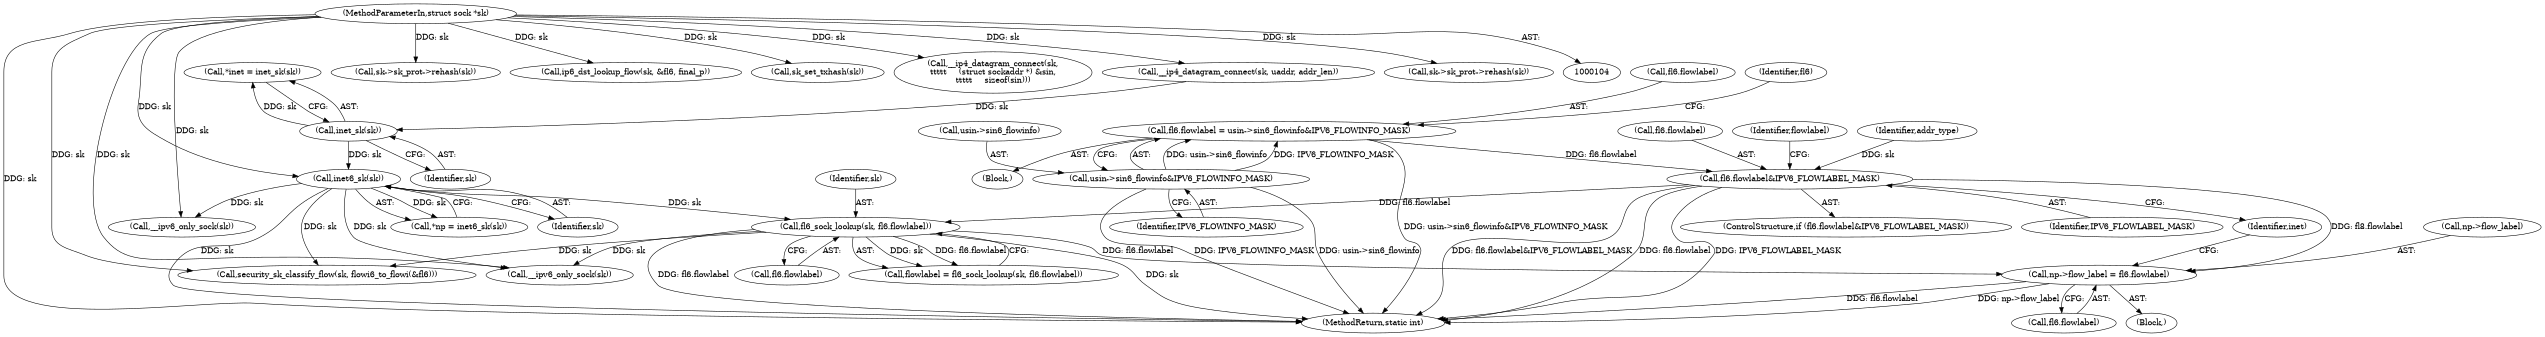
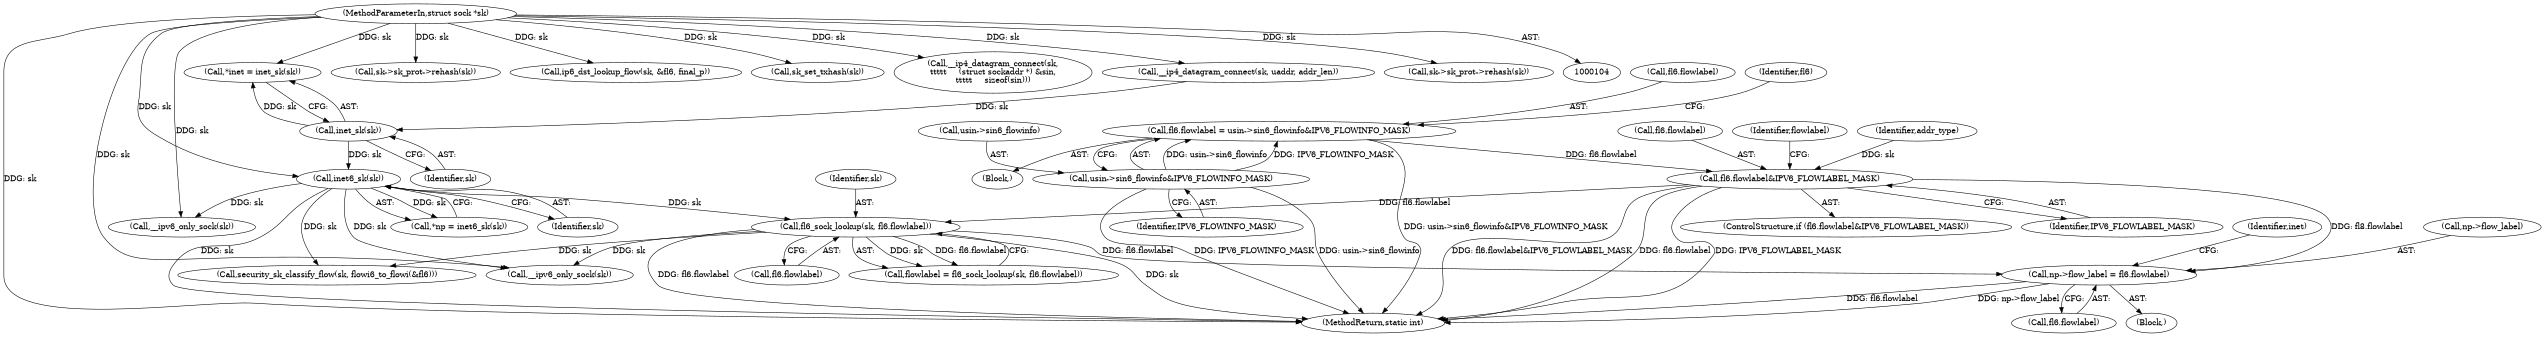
  digraph {
    n1 [label="(Call,np->flow_label = fl6.flowlabel)"]
    n2 [label="(MethodReturn,static int)"]
    n3 [label="(Call,fl6.flowlabel)"]
    n4 [label="(Block,)"]
    n5 [label="(Call,fl6.flowlabel&IPV6_FLOWLABEL_MASK)"]
    n6 [label="(Call,fl6_sock_lookup(sk, fl6.flowlabel))"]
    n7 [label="(ControlStructure,if (fl6.flowlabel&IPV6_FLOWLABEL_MASK))"]
    n8 [label="(Identifier,IPV6_FLOWLABEL_MASK)"]
    n9 [label="(Call,fl6.flowlabel)"]
    n10 [label="(Call,flowlabel = fl6_sock_lookup(sk, fl6.flowlabel))"]
    n11 [label="(Call,security_sk_classify_flow(sk, flowi6_to_flowi(&fl6)))"]
    n12 [label="(Call,__ipv6_only_sock(sk))"]
    n13 [label="(Call,fl6.flowlabel = usin->sin6_flowinfo&IPV6_FLOWINFO_MASK)"]
    n14 [label="(Call,usin->sin6_flowinfo&IPV6_FLOWINFO_MASK)"]
    n15 [label="(Block,)"]
    n16 [label="(Identifier,IPV6_FLOWINFO_MASK)"]
    n17 [label="(Call,inet6_sk(sk))"]
    n18 [label="(Call,*np = inet6_sk(sk))"]
    n19 [label="(Identifier,sk)"]
    n20 [label="(Call,__ipv6_only_sock(sk))"]
    n21 [label="(Call,inet_sk(sk))"]
    n22 [label="(Call,*inet = inet_sk(sk))"]
    n23 [label="(Identifier,sk)"]
    n24 [label="(MethodParameterIn,struct sock *sk)"]
    n25 [label="(Call,sk->sk_prot->rehash(sk))"]
    n26 [label="(Call,ip6_dst_lookup_flow(sk, &fl6, final_p))"]
    n27 [label="(Call,sk_set_txhash(sk))"]
    n28 [label="(Call,__ip4_datagram_connect(sk,\n\t\t\t\t\t     (struct sockaddr *) &sin,\n\t\t\t\t\t     sizeof(sin)))"]
    n29 [label="(Call,__ip4_datagram_connect(sk, uaddr, addr_len))"]
    n30 [label="(Call,sk->sk_prot->rehash(sk))"]
    1000104
    n32 [label="(Call,fl6.flowlabel)"]
    n33 [label="(Identifier,inet)"]
    n34 [label="(Call,fl6.flowlabel)"]
    n35 [label="(Identifier,flowlabel)"]
    n36 [label="(Identifier,fl6)"]
    n37 [label="(Call,np->flow_label)"]
    n38 [label="(Identifier,addr_type)"]
    n39 [label="(Identifier,sk)"]
    n40 [label="(Call,usin->sin6_flowinfo)"]
    n1 -> n2 [label="DDG: fl6.flowlabel"]
    n1 -> n2 [label="DDG: np->flow_label"]
    n1 -> n3 [label="CFG: "]
    n1 -> n4 [label="AST: "]
    n3 -> n1 [label="AST: "]
    n5 -> n1 [label="DDG: fl8.flowlabel"]
    n5 -> n2 [label="DDG: fl6.flowlabel&IPV6_FLOWLABEL_MASK"]
    n5 -> n2 [label="DDG: fl6.flowlabel"]
    n5 -> n2 [label="DDG: IPV6_FLOWLABEL_MASK"]
    n5 -> n6 [label="DDG: fl6.flowlabel"]
    n5 -> n7 [label="AST: "]
-   n5 -> n33 [label="CFG: "]
+   n5 -> n8 [label="CFG: "]
    n6 -> n1 [label="DDG: fl6.flowlabel"]
    n6 -> n2 [label="DDG: sk"]
    n6 -> n2 [label="DDG: fl6.flowlabel"]
    n6 -> n9 [label="CFG: "]
    n6 -> n10 [label="AST: "]
    n6 -> n10 [label="DDG: sk"]
    n6 -> n10 [label="DDG: fl6.flowlabel"]
    n6 -> n11 [label="DDG: sk"]
    n6 -> n12 [label="DDG: sk"]
    n8 -> n5 [label="AST: "]
    n9 -> n6 [label="AST: "]
    n10 -> n6 [label="CFG: "]
    n13 -> n2 [label="DDG: usin->sin6_flowinfo&IPV6_FLOWINFO_MASK"]
    n13 -> n5 [label="DDG: fl6.flowlabel"]
    n13 -> n14 [label="CFG: "]
    n13 -> n15 [label="AST: "]
    n14 -> n2 [label="DDG: usin->sin6_flowinfo"]
    n14 -> n2 [label="DDG: IPV6_FLOWINFO_MASK"]
    n14 -> n13 [label="AST: "]
    n14 -> n13 [label="DDG: usin->sin6_flowinfo"]
    n14 -> n13 [label="DDG: IPV6_FLOWINFO_MASK"]
    n14 -> n16 [label="CFG: "]
    n16 -> n14 [label="AST: "]
    n17 -> n2 [label="DDG: sk"]
    n17 -> n6 [label="DDG: sk"]
    n17 -> n11 [label="DDG: sk"]
    n17 -> n12 [label="DDG: sk"]
    n17 -> n18 [label="AST: "]
    n17 -> n18 [label="DDG: sk"]
    n17 -> n19 [label="CFG: "]
    n17 -> n20 [label="DDG: sk"]
    n18 -> n17 [label="CFG: "]
    n19 -> n17 [label="AST: "]
    n21 -> n17 [label="DDG: sk"]
    n21 -> n22 [label="AST: "]
    n21 -> n22 [label="DDG: sk"]
    n21 -> n23 [label="CFG: "]
    n22 -> n21 [label="CFG: "]
    n23 -> n21 [label="AST: "]
    n24 -> n2 [label="DDG: sk"]
-   n24 -> n11 [label="DDG: sk"]
+   n24 -> n22 [label="DDG: sk"]
    n24 -> n12 [label="DDG: sk"]
    n24 -> n17 [label="DDG: sk"]
    n24 -> n20 [label="DDG: sk"]
    n24 -> n25 [label="DDG: sk"]
    n24 -> n26 [label="DDG: sk"]
    n24 -> n27 [label="DDG: sk"]
    n24 -> n28 [label="DDG: sk"]
    n24 -> n29 [label="DDG: sk"]
    n24 -> n30 [label="DDG: sk"]
    n24 -> 1000104 [label="AST: "]
    n29 -> n21 [label="DDG: sk"]
    n32 -> n5 [label="AST: "]
    n33 -> n1 [label="CFG: "]
    n34 -> n13 [label="AST: "]
    n35 -> n5 [label="CFG: "]
    n36 -> n13 [label="CFG: "]
    n37 -> n1 [label="AST: "]
    n38 -> n5 [label="DDG: sk"]
    n39 -> n6 [label="AST: "]
    n40 -> n14 [label="AST: "]
  }
